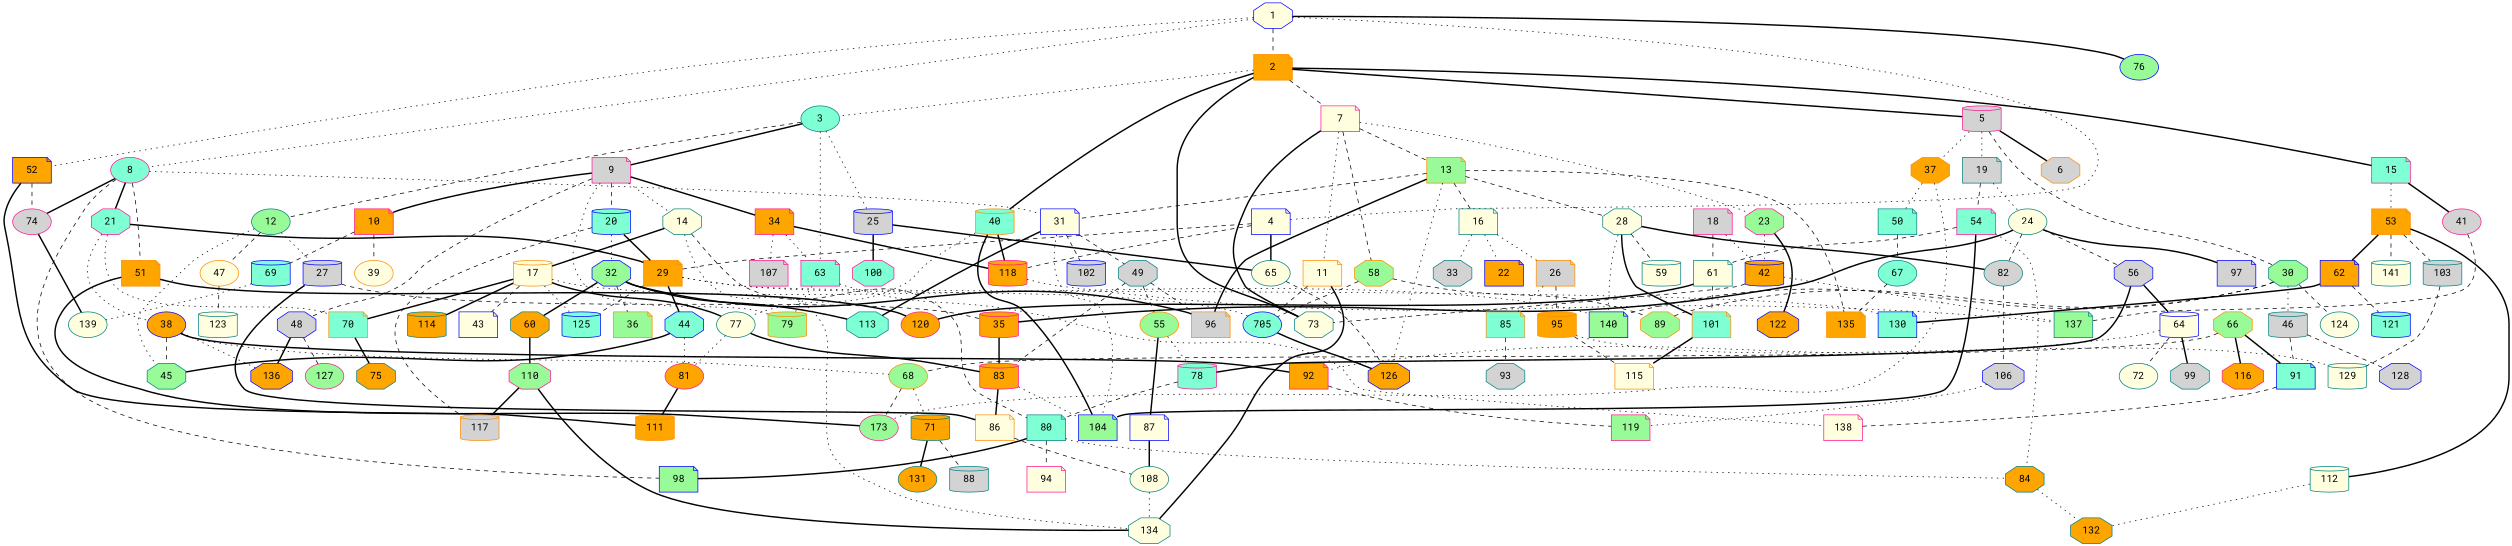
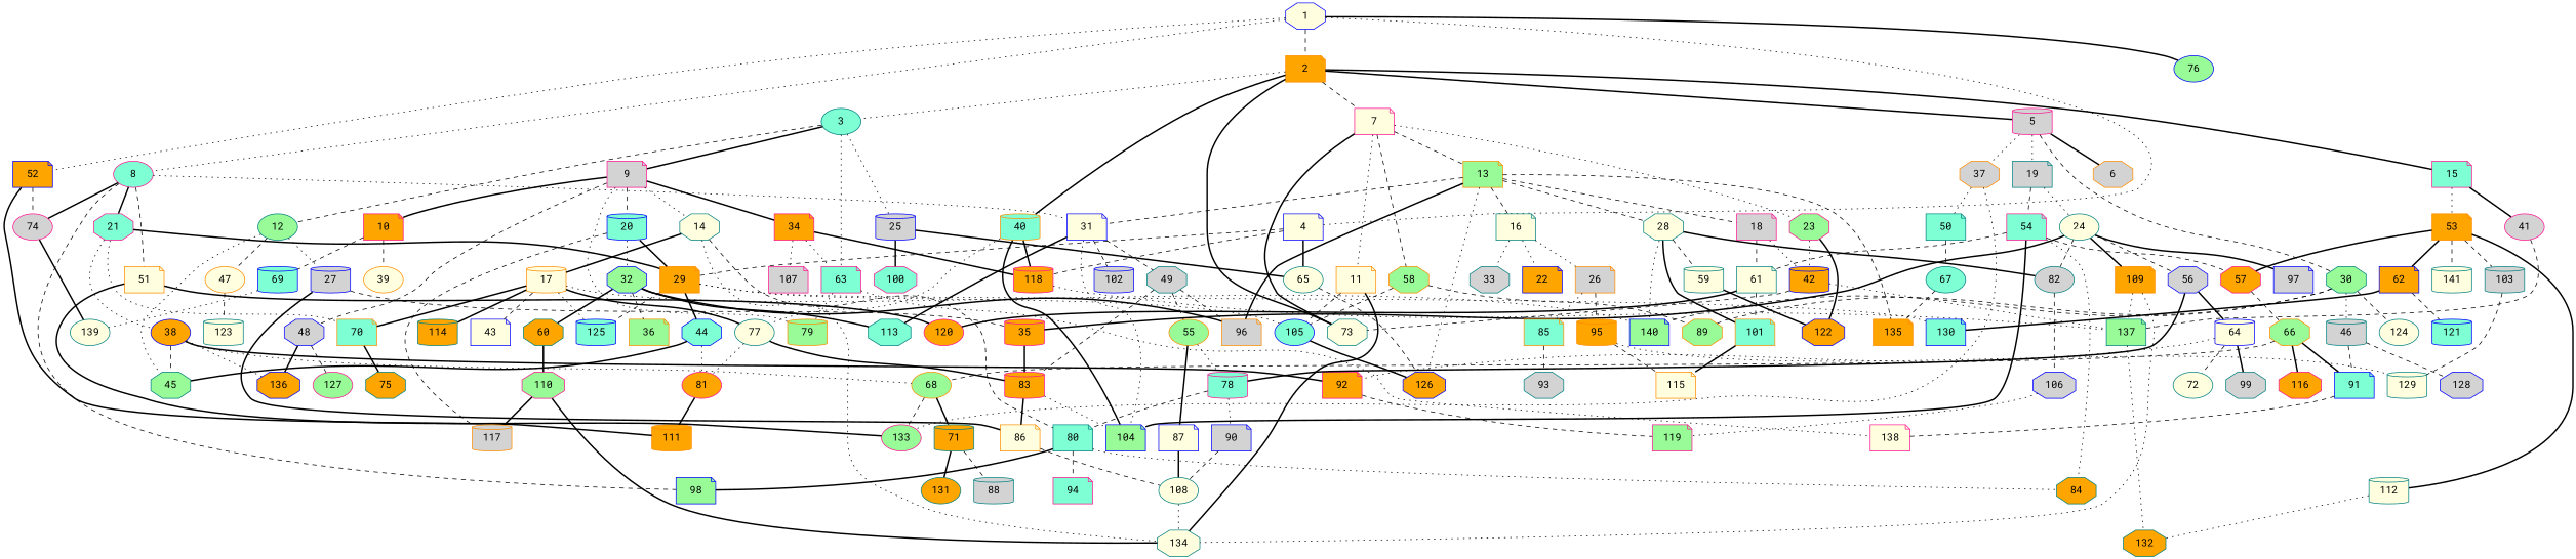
  graph {
    fontname="Roboto Mono"
    node [color=teal fillcolor=orange fontname="Roboto Mono" shape=note style=filled]
    edge [fontname="Roboto Mono" style=dashed]
    1 [color=blue fillcolor=lightyellow shape=octagon]
    2 [color=darkorange]
    4 [color=blue fillcolor=lightyellow]
    8 [color=deeppink fillcolor=aquamarine shape=ellipse]
    52 [color=blue]
    76 [color=blue fillcolor=palegreen shape=ellipse]
    3 [fillcolor=aquamarine shape=ellipse]
    5 [color=deeppink fillcolor=lightgrey shape=cylinder]
    7 [color=deeppink fillcolor=lightyellow]
    15 [color=deeppink fillcolor=aquamarine]
    40 [color=darkorange fillcolor=aquamarine shape=cylinder]
    73 [fillcolor=lightyellow shape=octagon]
    29 [color=darkorange]
    65 [fillcolor=lightyellow shape=ellipse]
    118 [color=deeppink shape=cylinder]
    21 [color=deeppink fillcolor=aquamarine shape=octagon]
    31 [color=blue fillcolor=lightyellow]
-   51 [color=darkorange]
+   51 [color=darkorange fillcolor=lightyellow]
    74 [color=deeppink fillcolor=lightgrey shape=ellipse]
    98 [color=blue fillcolor=palegreen]
    111 [color=darkorange shape=cylinder]
    9 [color=deeppink fillcolor=lightgrey]
    12 [fillcolor=palegreen shape=ellipse]
    25 [color=blue fillcolor=lightgrey shape=cylinder]
    63 [color=deeppink fillcolor=aquamarine]
    6 [color=darkorange fillcolor=lightgrey shape=octagon]
    19 [fillcolor=lightgrey]
    30 [fillcolor=palegreen shape=octagon]
-   37 [color=darkorange shape=octagon]
+   37 [color=darkorange fillcolor=lightgrey shape=octagon]
    11 [color=darkorange fillcolor=lightyellow]
    13 [color=darkorange fillcolor=palegreen]
    23 [color=deeppink fillcolor=palegreen shape=octagon]
    58 [color=darkorange fillcolor=palegreen shape=octagon]
    41 [color=deeppink fillcolor=lightgrey shape=ellipse]
    53 [color=darkorange]
    77 [fillcolor=lightyellow shape=ellipse]
    104 [color=blue fillcolor=palegreen]
    10 [color=deeppink]
    14 [fillcolor=lightyellow shape=octagon]
    20 [color=blue fillcolor=aquamarine shape=cylinder]
    34 [color=deeppink]
    48 [color=blue fillcolor=lightgrey shape=octagon]
    79 [color=darkorange fillcolor=palegreen shape=cylinder]
    27 [color=blue fillcolor=lightgrey shape=cylinder]
    45 [fillcolor=palegreen shape=octagon]
    47 [color=darkorange fillcolor=lightyellow shape=ellipse]
    100 [color=deeppink fillcolor=aquamarine shape=octagon]
    138 [color=deeppink fillcolor=lightyellow]
-   105 [color=blue fillcolor=aquamarine shape=ellipse label=705]
+   105 [color=blue fillcolor=aquamarine shape=ellipse]
    125 [color=blue fillcolor=aquamarine shape=cylinder]
    44 [color=blue fillcolor=aquamarine shape=octagon]
    130 [color=blue fillcolor=aquamarine]
    126 [color=blue shape=octagon]
    137 [fillcolor=palegreen]
    24 [fillcolor=lightyellow shape=ellipse]
    54 [color=deeppink fillcolor=aquamarine]
    140 [color=blue fillcolor=palegreen]
    46 [fillcolor=lightgrey shape=cylinder]
    89 [color=darkorange fillcolor=palegreen shape=octagon]
    124 [fillcolor=lightyellow shape=ellipse]
    50 [fillcolor=aquamarine]
-   133 [color=deeppink fillcolor=palegreen shape=ellipse label=173]
+   133 [color=deeppink fillcolor=palegreen shape=ellipse]
    134 [fillcolor=lightyellow shape=octagon]
    16 [fillcolor=lightyellow]
    18 [color=deeppink fillcolor=lightgrey]
    28 [fillcolor=lightyellow shape=octagon]
    96 [color=darkorange fillcolor=lightgrey]
    135 [color=darkorange]
    42 [color=blue shape=cylinder]
    122 [color=blue shape=octagon]
    70 [color=darkorange fillcolor=aquamarine]
    38 [color=blue shape=ellipse]
    49 [fillcolor=lightgrey shape=octagon]
    102 [color=blue fillcolor=lightgrey shape=cylinder]
    113 [fillcolor=aquamarine shape=octagon]
    120 [color=deeppink shape=ellipse]
    139 [fillcolor=lightyellow shape=ellipse]
    39 [color=darkorange fillcolor=lightyellow shape=ellipse]
    69 [color=blue fillcolor=aquamarine shape=cylinder]
    17 [color=darkorange fillcolor=lightyellow shape=cylinder]
    80 [fillcolor=aquamarine]
    32 [color=blue fillcolor=palegreen shape=octagon]
    117 [color=darkorange fillcolor=lightgrey shape=cylinder]
    107 [color=deeppink fillcolor=lightgrey]
    136 [color=blue shape=octagon]
    127 [color=deeppink fillcolor=palegreen shape=ellipse]
    35 [color=deeppink shape=cylinder]
    86 [color=darkorange fillcolor=lightyellow]
    123 [fillcolor=lightyellow shape=cylinder]
    22 [color=blue]
    26 [color=darkorange fillcolor=lightgrey]
    33 [fillcolor=lightgrey shape=octagon]
    61 [fillcolor=lightyellow]
    82 [fillcolor=lightgrey shape=ellipse]
    59 [fillcolor=lightyellow shape=cylinder]
    101 [color=darkorange fillcolor=aquamarine]
    43 [color=blue fillcolor=lightyellow]
    114 [shape=cylinder]
    84 [shape=octagon]
-   94 [color=deeppink fillcolor=lightyellow]
+   94 [color=deeppink fillcolor=aquamarine]
+   57 [color=deeppink shape=octagon]
    62 [color=blue]
    103 [fillcolor=lightgrey shape=cylinder]
    112 [fillcolor=lightyellow shape=cylinder]
    141 [fillcolor=lightyellow shape=cylinder]
    85 [color=darkorange fillcolor=aquamarine]
    95 [color=darkorange shape=cylinder]
    75 [shape=octagon]
    83 [color=deeppink shape=cylinder]
    81 [color=deeppink shape=ellipse]
    56 [color=blue fillcolor=lightgrey shape=octagon]
    97 [color=blue fillcolor=lightgrey]
+   109 [color=darkorange]
    36 [color=darkorange fillcolor=palegreen]
    60 [shape=octagon]
    68 [color=darkorange fillcolor=palegreen shape=ellipse]
    92 [color=deeppink]
    78 [color=deeppink fillcolor=aquamarine shape=cylinder]
    64 [color=blue fillcolor=lightyellow shape=cylinder]
    106 [color=blue fillcolor=lightgrey shape=octagon]
    93 [fillcolor=lightgrey shape=octagon]
    115 [color=darkorange fillcolor=lightyellow]
    129 [fillcolor=lightyellow shape=cylinder]
    108 [fillcolor=lightyellow shape=ellipse]
    91 [color=blue fillcolor=aquamarine]
    128 [color=blue fillcolor=lightgrey shape=octagon]
    55 [color=darkorange fillcolor=palegreen shape=ellipse]
    110 [color=deeppink fillcolor=palegreen shape=octagon]
    67 [fillcolor=aquamarine shape=ellipse]
    71 [shape=cylinder]
    119 [color=deeppink fillcolor=palegreen]
    87 [color=blue fillcolor=lightyellow]
    66 [color=darkorange fillcolor=palegreen shape=octagon]
    121 [color=blue fillcolor=aquamarine shape=cylinder]
    132 [shape=octagon]
+   90 [color=blue fillcolor=lightgrey]
    72 [fillcolor=lightyellow shape=ellipse]
    99 [fillcolor=lightgrey shape=octagon]
    116 [color=deeppink shape=octagon]
    88 [fillcolor=lightgrey shape=cylinder]
    131 [shape=ellipse]
    1 -- 2
    1 -- 4 [style=dotted]
    1 -- 8 [style=dotted]
    1 -- 52 [style=dotted]
    1 -- 76 [style=bold]
    2 -- 3 [style=dotted]
    2 -- 5 [style=bold]
    2 -- 7
    2 -- 15 [style=bold]
    2 -- 40 [style=bold]
    2 -- 73 [style=bold]
    4 -- 29
    4 -- 65 [style=bold]
    4 -- 118
    8 -- 21 [style=bold]
    8 -- 31 [style=dotted]
    8 -- 51
    8 -- 74 [style=bold]
    8 -- 98
    52 -- 74
    52 -- 111 [style=bold]
    3 -- 9 [style=bold]
    3 -- 12
    3 -- 25 [style=dotted]
    3 -- 63 [style=dotted]
    5 -- 6 [style=bold]
    5 -- 19 [style=dotted]
    5 -- 30
    5 -- 37 [style=dotted]
    7 -- 73 [style=bold]
    7 -- 11 [style=dotted]
    7 -- 13
    7 -- 23 [style=dotted]
    7 -- 58
    15 -- 41 [style=bold]
    15 -- 53 [style=dotted]
    40 -- 118 [style=bold]
    40 -- 77 [style=dotted]
    40 -- 104 [style=bold]
    29 -- 105 [style=dotted]
    29 -- 125
    29 -- 44 [style=bold]
    29 -- 130 [style=dotted]
    65 -- 126
    118 -- 137 [style=dotted]
    21 -- 29 [style=bold]
    21 -- 70 [style=dotted]
    21 -- 38 [style=dotted]
    31 -- 104 [style=dotted]
    31 -- 49
    31 -- 102
    31 -- 113 [style=bold]
    51 -- 133 [style=bold]
    51 -- 120 [style=bold]
    74 -- 139 [style=bold]
    9 -- 10 [style=bold]
    9 -- 14 [style=dotted]
    9 -- 20
    9 -- 34 [style=bold]
    9 -- 48
    9 -- 79 [style=dotted]
    12 -- 27 [style=dotted]
    12 -- 45 [style=dotted]
    12 -- 47
    25 -- 65 [style=bold]
    25 -- 100 [style=bold]
    63 -- 79 [style=dotted]
    63 -- 138 [style=dotted]
    19 -- 24 [style=dotted]
    19 -- 54
    30 -- 140
    30 -- 46 [style=dotted]
    30 -- 89
    30 -- 124
    37 -- 50 [style=dotted]
    37 -- 133 [style=dotted]
    11 -- 105
    11 -- 134 [style=bold]
    13 -- 31
    13 -- 126 [style=dotted]
    13 -- 16
+   13 -- 18
    13 -- 28
    13 -- 96 [style=bold]
    13 -- 135
    23 -- 42 [style=dotted]
    23 -- 122 [style=bold]
    58 -- 105
    58 -- 89
    41 -- 137
+   53 -- 57 [style=bold]
    53 -- 62 [style=bold]
    53 -- 103
    53 -- 112 [style=bold]
    53 -- 141
    77 -- 83 [style=bold]
    77 -- 81 [style=dotted]
    10 -- 39
    10 -- 69
    14 -- 134 [style=dotted]
    14 -- 17 [style=bold]
    14 -- 80
    20 -- 29 [style=bold]
    20 -- 32 [style=dotted]
    20 -- 117
    34 -- 118 [style=bold]
    34 -- 63 [style=dotted]
    34 -- 107 [style=dotted]
    48 -- 136 [style=bold]
    48 -- 127
    27 -- 35
    27 -- 86 [style=bold]
    47 -- 123
    105 -- 126 [style=bold]
    44 -- 45 [style=bold]
    44 -- 81 [style=dotted]
    24 -- 35 [style=bold]
    24 -- 82
    24 -- 56
    24 -- 97 [style=bold]
+   24 -- 109 [style=bold]
    54 -- 104 [style=bold]
    54 -- 61
    54 -- 84 [style=dotted]
+   54 -- 57
    46 -- 91
    46 -- 128
    50 -- 67
    16 -- 22 [style=dotted]
    16 -- 26 [style=dotted]
    16 -- 33 [style=dotted]
    18 -- 42 [style=dotted]
    18 -- 61
    28 -- 140 [style=dotted]
    28 -- 82 [style=bold]
    28 -- 59
    28 -- 101 [style=bold]
    42 -- 73
    42 -- 137 [style=dotted]
    70 -- 75 [style=bold]
    38 -- 45
    38 -- 136 [style=dotted]
    38 -- 68 [style=dotted]
    38 -- 92 [style=bold]
    49 -- 96
    49 -- 83
    49 -- 55
    69 -- 139 [style=dotted]
    17 -- 77 [style=bold]
    17 -- 125 [style=dotted]
    17 -- 140 [style=dotted]
    17 -- 70 [style=bold]
    17 -- 43
    17 -- 114 [style=bold]
    80 -- 98 [style=bold]
    80 -- 84 [style=dotted]
    80 -- 94
    32 -- 96 [style=bold]
    32 -- 113 [style=bold]
    32 -- 36
    32 -- 60 [style=bold]
    35 -- 83 [style=bold]
    86 -- 108
    26 -- 85 [style=dotted]
    26 -- 95
    61 -- 120 [style=bold]
    61 -- 101
    82 -- 106
+   59 -- 122 [style=bold]
    101 -- 115 [style=bold]
-   84 -- 132 [style=dotted]
+   137 -- 132 [style=dotted]
+   57 -- 66
    62 -- 130 [style=bold]
    62 -- 121
    103 -- 129
    112 -- 132 [style=dotted]
    85 -- 93
    95 -- 115
    95 -- 129 [style=dotted]
    83 -- 104 [style=dotted]
    83 -- 86 [style=bold]
    81 -- 111 [style=bold]
    56 -- 78 [style=bold]
    56 -- 64 [style=bold]
+   109 -- 137 [style=dotted]
+   109 -- 134 [style=dotted]
    60 -- 110 [style=bold]
    68 -- 133
-   68 -- 71 [style=dotted]
+   68 -- 71 [style=bold]
    92 -- 119
    78 -- 80
+   78 -- 90 [style=dotted]
    64 -- 92 [style=dotted]
    64 -- 72
    64 -- 99 [style=bold]
    106 -- 119 [style=dotted]
    108 -- 134 [style=dotted]
    91 -- 138
    55 -- 78 [style=dotted]
    55 -- 87 [style=bold]
    110 -- 134 [style=bold]
    110 -- 117 [style=bold]
    67 -- 135
    71 -- 88
    71 -- 131 [style=bold]
    87 -- 108 [style=bold]
    66 -- 68
    66 -- 91 [style=bold]
    66 -- 116 [style=bold]
+   90 -- 108
  }
